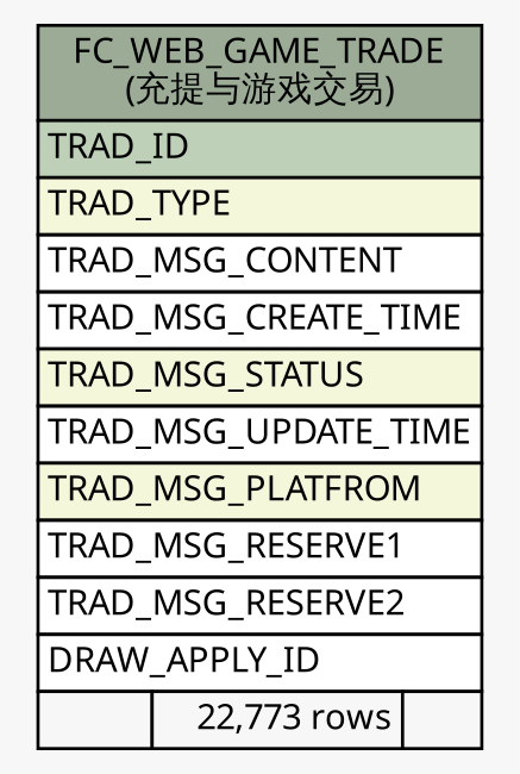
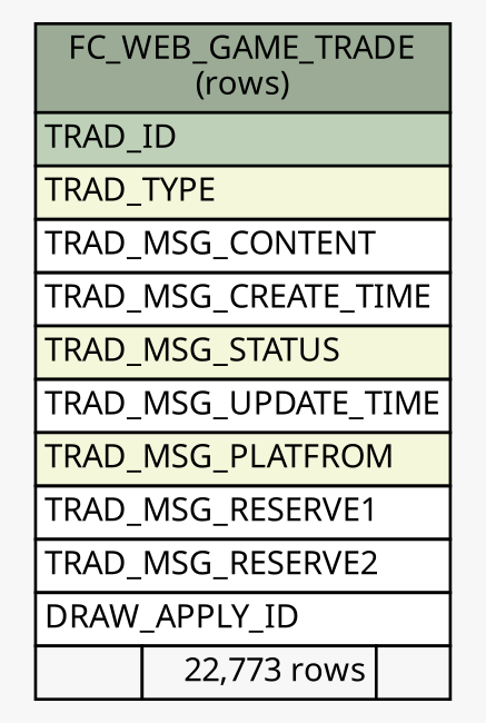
  digraph {
    bgcolor="#f7f7f7"
    fontname="Microsoft YaHei"
    fontsize=11
    nodesep=0.18
    rankdir=RL
    ranksep=0.46
-   n1 [fontname="Microsoft YaHei" fontsize=11 label=<     <TABLE BORDER="0" CELLBORDER="1" CELLSPACING="0" BGCOLOR="#ffffff">       <TR><TD COLSPAN="3" BGCOLOR="#9bab96" ALIGN="CENTER">FC_WEB_GAME_TRADE<br/>(充提与游戏交易)</TD></TR>       <TR><TD PORT="TRAD_ID" COLSPAN="3" BGCOLOR="#bed1b8" ALIGN="LEFT">TRAD_ID</TD></TR>       <TR><TD PORT="TRAD_TYPE" COLSPAN="3" BGCOLOR="#f4f7da" ALIGN="LEFT">TRAD_TYPE</TD></TR>       <TR><TD PORT="TRAD_MSG_CONTENT" COLSPAN="3" ALIGN="LEFT">TRAD_MSG_CONTENT</TD></TR>       <TR><TD PORT="TRAD_MSG_CREATE_TIME" COLSPAN="3" ALIGN="LEFT">TRAD_MSG_CREATE_TIME</TD></TR>       <TR><TD PORT="TRAD_MSG_STATUS" COLSPAN="3" BGCOLOR="#f4f7da" ALIGN="LEFT">TRAD_MSG_STATUS</TD></TR>       <TR><TD PORT="TRAD_MSG_UPDATE_TIME" COLSPAN="3" ALIGN="LEFT">TRAD_MSG_UPDATE_TIME</TD></TR>       <TR><TD PORT="TRAD_MSG_PLATFROM" COLSPAN="3" BGCOLOR="#f4f7da" ALIGN="LEFT">TRAD_MSG_PLATFROM</TD></TR>       <TR><TD PORT="TRAD_MSG_RESERVE1" COLSPAN="3" ALIGN="LEFT">TRAD_MSG_RESERVE1</TD></TR>       <TR><TD PORT="TRAD_MSG_RESERVE2" COLSPAN="3" ALIGN="LEFT">TRAD_MSG_RESERVE2</TD></TR>       <TR><TD PORT="DRAW_APPLY_ID" COLSPAN="3" ALIGN="LEFT">DRAW_APPLY_ID</TD></TR>       <TR><TD ALIGN="LEFT" BGCOLOR="#f7f7f7">  </TD><TD ALIGN="RIGHT" BGCOLOR="#f7f7f7">22,773 rows</TD><TD ALIGN="RIGHT" BGCOLOR="#f7f7f7">  </TD></TR>     </TABLE>> shape=plaintext]
+   n1 [fontname="Microsoft YaHei" fontsize=11 label=<     <TABLE BORDER="0" CELLBORDER="1" CELLSPACING="0" BGCOLOR="#ffffff">       <TR><TD COLSPAN="3" BGCOLOR="#9bab96" ALIGN="CENTER">FC_WEB_GAME_TRADE<br/>(rows)</TD></TR>       <TR><TD PORT="TRAD_ID" COLSPAN="3" BGCOLOR="#bed1b8" ALIGN="LEFT">TRAD_ID</TD></TR>       <TR><TD PORT="TRAD_TYPE" COLSPAN="3" BGCOLOR="#f4f7da" ALIGN="LEFT">TRAD_TYPE</TD></TR>       <TR><TD PORT="TRAD_MSG_CONTENT" COLSPAN="3" ALIGN="LEFT">TRAD_MSG_CONTENT</TD></TR>       <TR><TD PORT="TRAD_MSG_CREATE_TIME" COLSPAN="3" ALIGN="LEFT">TRAD_MSG_CREATE_TIME</TD></TR>       <TR><TD PORT="TRAD_MSG_STATUS" COLSPAN="3" BGCOLOR="#f4f7da" ALIGN="LEFT">TRAD_MSG_STATUS</TD></TR>       <TR><TD PORT="TRAD_MSG_UPDATE_TIME" COLSPAN="3" ALIGN="LEFT">TRAD_MSG_UPDATE_TIME</TD></TR>       <TR><TD PORT="TRAD_MSG_PLATFROM" COLSPAN="3" BGCOLOR="#f4f7da" ALIGN="LEFT">TRAD_MSG_PLATFROM</TD></TR>       <TR><TD PORT="TRAD_MSG_RESERVE1" COLSPAN="3" ALIGN="LEFT">TRAD_MSG_RESERVE1</TD></TR>       <TR><TD PORT="TRAD_MSG_RESERVE2" COLSPAN="3" ALIGN="LEFT">TRAD_MSG_RESERVE2</TD></TR>       <TR><TD PORT="DRAW_APPLY_ID" COLSPAN="3" ALIGN="LEFT">DRAW_APPLY_ID</TD></TR>       <TR><TD ALIGN="LEFT" BGCOLOR="#f7f7f7">  </TD><TD ALIGN="RIGHT" BGCOLOR="#f7f7f7">22,773 rows</TD><TD ALIGN="RIGHT" BGCOLOR="#f7f7f7">  </TD></TR>     </TABLE>> shape=plaintext]
  }
